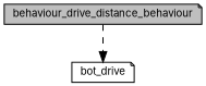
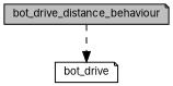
  digraph {
    rankdir=TB
    fontname=Inter
    node [color=black fontname=Inter fontsize=10 shape=note style=filled]
-   n1 [fillcolor=grey75 fontcolor=black height=0.2 label=behaviour_drive_distance_behaviour width=0.4]
+   n1 [fillcolor=grey75 fontcolor=black height=0.2 label=bot_drive_distance_behaviour width=0.4]
    n2 [fillcolor=white height=0.2 label=bot_drive width=0.4]
    n1 -> n2 [color=black fontname=Inter fontsize=10 labelfontname=Helvetica labelfontsize=10 style=dashed]
  }
